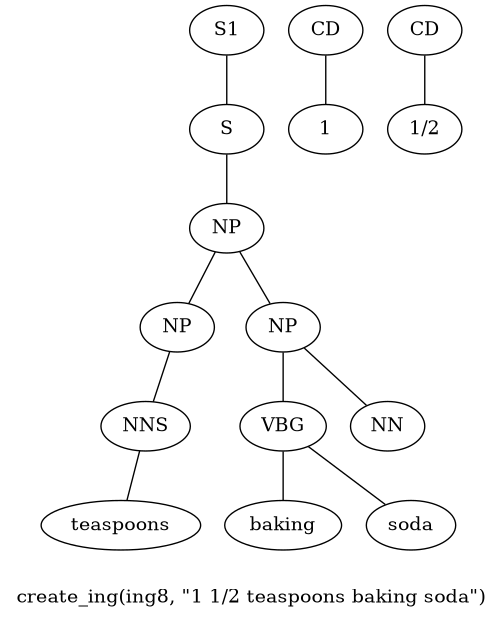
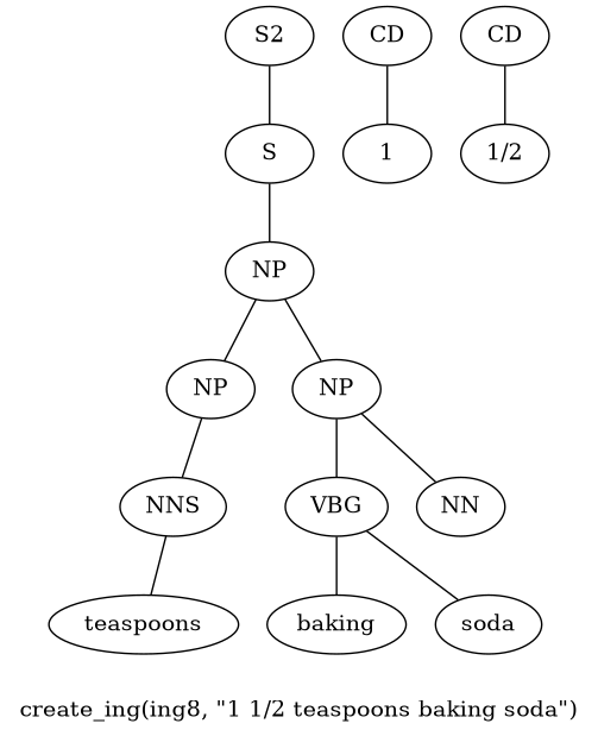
  graph {
    label="create_ing(ing8, \"1 1/2 teaspoons baking soda\")"
-   n1 [label=S1]
+   n1 [label=S2]
    n2 [label=S]
    n3 [label=NP]
    n4 [label=NP]
    n5 [label=NP]
    n6 [label=NNS]
    n7 [label=VBG]
    n8 [label=NN]
    n9 [label=teaspoons]
    n10 [label=CD]
    n11 [label=1]
    n12 [label=CD]
    n13 [label="1/2"]
    n14 [label=baking]
    n15 [label=soda]
    n1 -- n2
    n2 -- n3
    n3 -- n4
    n3 -- n5
    n4 -- n6
    n5 -- n7
    n5 -- n8
    n6 -- n9
    n7 -- n14
    n7 -- n15
    n10 -- n11
    n12 -- n13
  }
